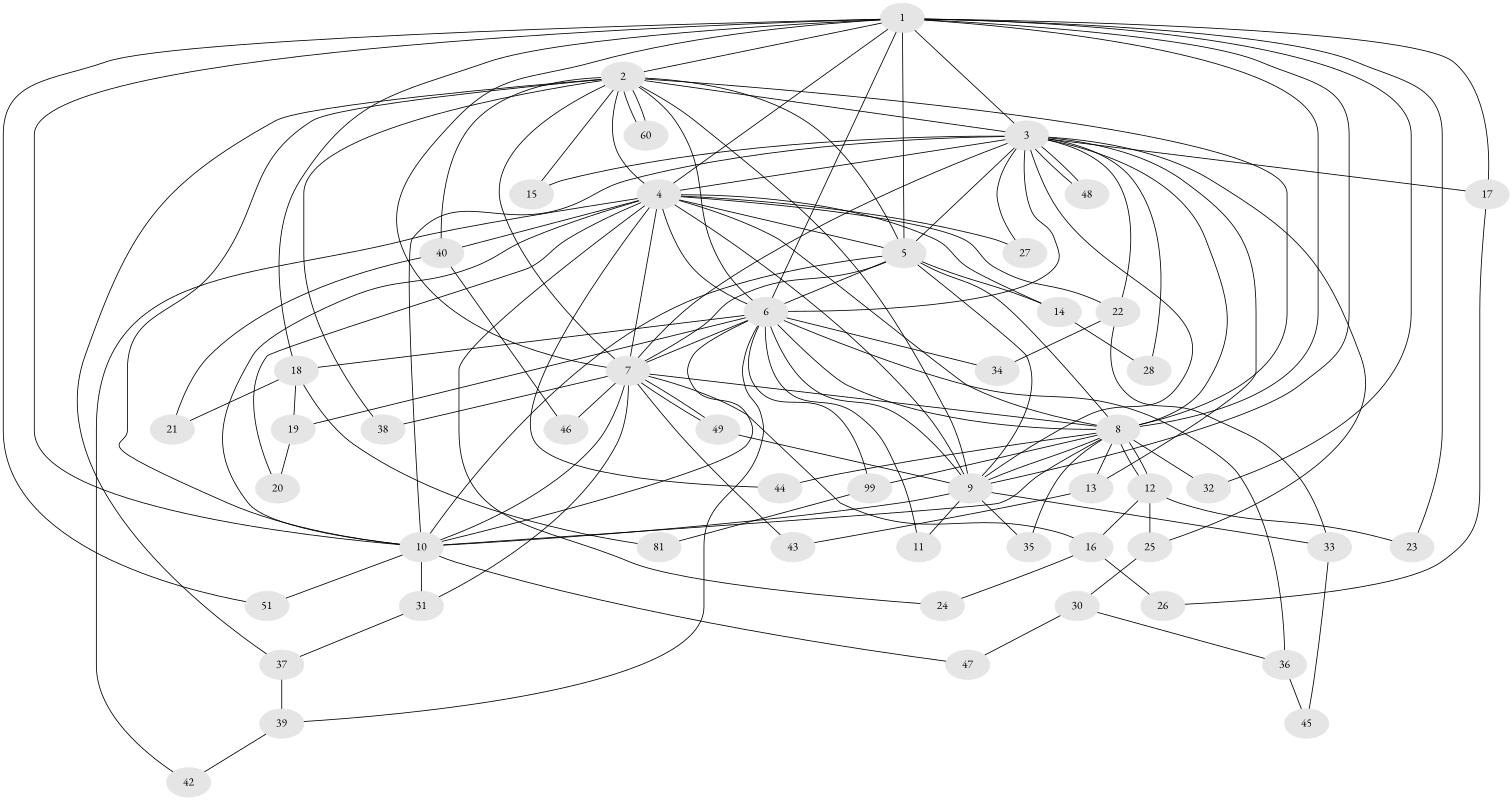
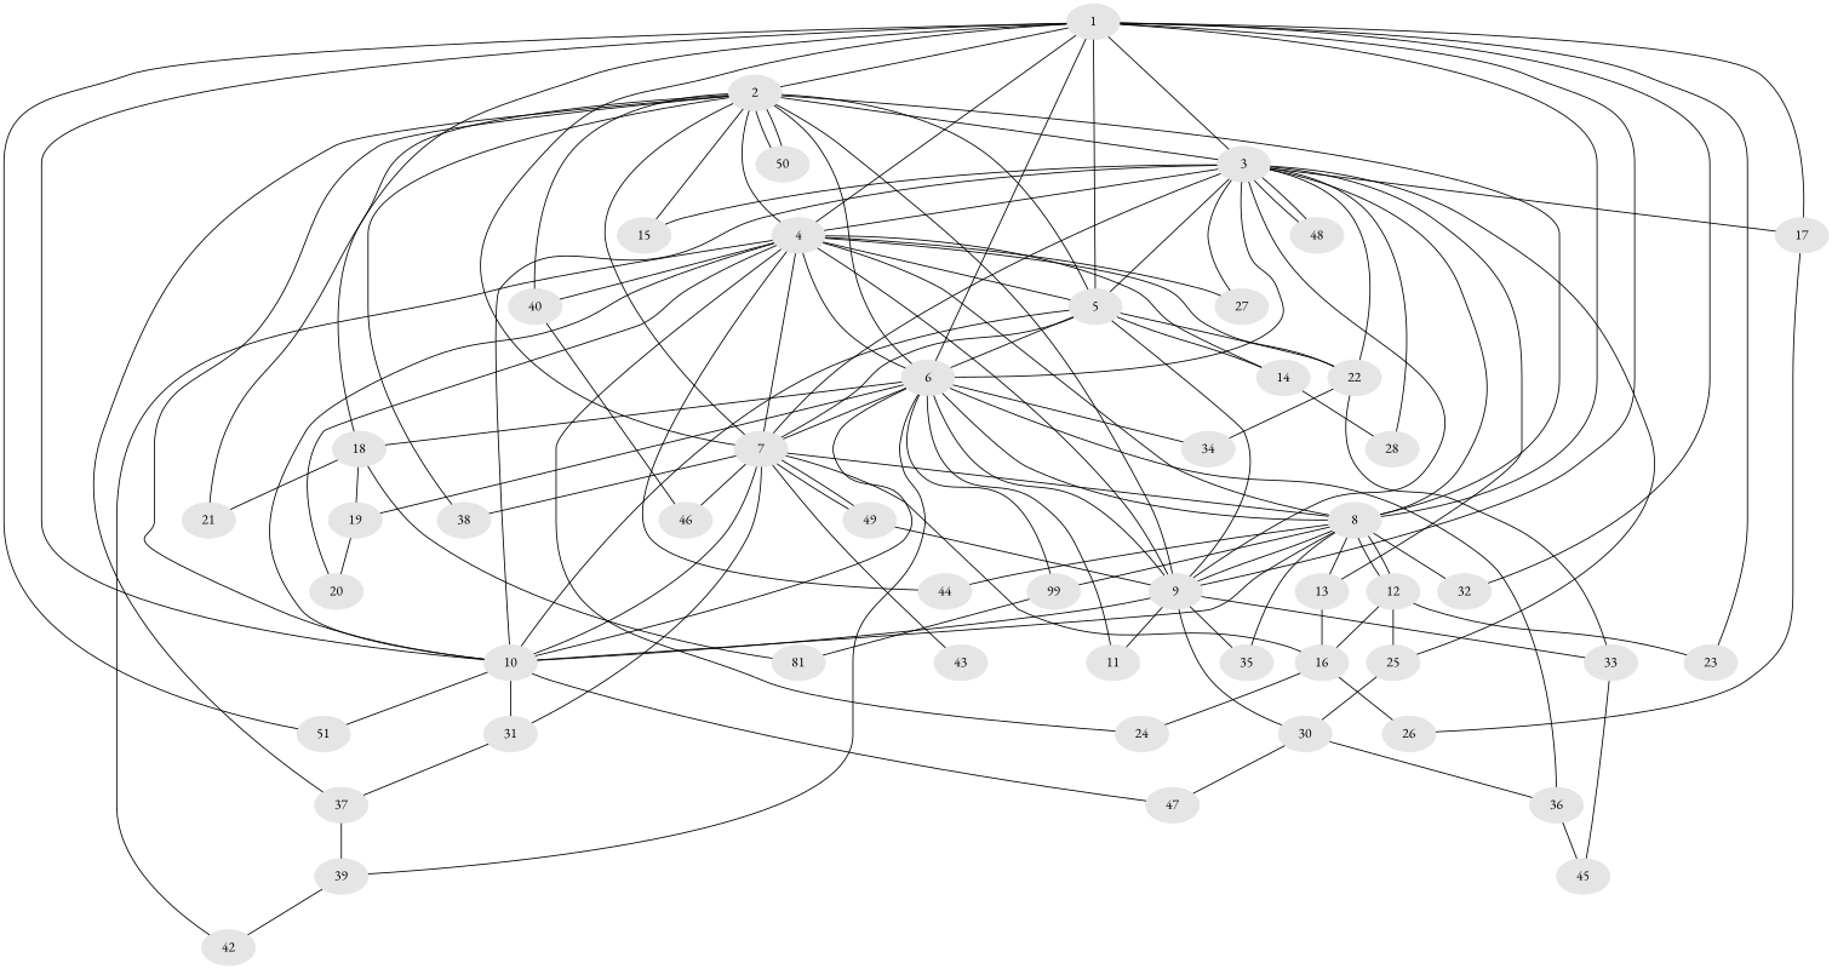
  graph {
    fontname="EB Garamond"
    node [color=gray90 fontname="EB Garamond" style=filled]
    edge [fontname="EB Garamond"]
    1
    2
    3
    4
    5
    6
    7
    8
    9
    10
    17
    18
    23
    32
    51
    15
    21
    37
    38
    40
-   50 [label=60]
+   50
    13
    22
    25
    27
    28
    48
    14
    20
    24
    42
    44
    11
    19
    n35 [label=99]
    34
    36
    39
    16
    31
    43
    46
    49
    12
    35
    30
    33
    47
    26
    n50 [label=81]
    45
    1 -- 2
    1 -- 3
    1 -- 4
    1 -- 5
    1 -- 6
    1 -- 7
    1 -- 8
    1 -- 9
    1 -- 10
    1 -- 17
    1 -- 18
    1 -- 23
    1 -- 32
    1 -- 51
    2 -- 3
    2 -- 4
    2 -- 5
    2 -- 6
    2 -- 7
    2 -- 8
    2 -- 9
    2 -- 10
    2 -- 15
-   40 -- 21
+   2 -- 21
    2 -- 37
    2 -- 38
    2 -- 40
    2 -- 50
    2 -- 50
    3 -- 4
    3 -- 5
    3 -- 6
    3 -- 7
    3 -- 8
    3 -- 9
    3 -- 10
    3 -- 17
    3 -- 15
    3 -- 13
    3 -- 22
    3 -- 25
    3 -- 27
    3 -- 28
    3 -- 48
    3 -- 48
    4 -- 5
    4 -- 6
    4 -- 7
    4 -- 8
    4 -- 9
    4 -- 10
    4 -- 40
    4 -- 22
    4 -- 27
    4 -- 14
    4 -- 20
    4 -- 24
    4 -- 42
    4 -- 44
    5 -- 6
    5 -- 7
-   5 -- 8
+   5 -- 22
    5 -- 9
    5 -- 10
    5 -- 14
    6 -- 7
    6 -- 8
    6 -- 9
    6 -- 10
    6 -- 18
    6 -- 11
    6 -- 19
    6 -- n35
    6 -- 34
    6 -- 36
    6 -- 39
    7 -- 8
    7 -- 10
    7 -- 38
    7 -- 16
    7 -- 31
    7 -- 43
    7 -- 46
    7 -- 49
    7 -- 49
    8 -- 9
    8 -- 10
    8 -- 32
    8 -- 13
    8 -- 44
    8 -- n35
    8 -- 12
    8 -- 12
    8 -- 35
    9 -- 10
    9 -- 11
    9 -- 35
+   9 -- 30
    9 -- 33
    10 -- 51
    10 -- 31
    10 -- 47
    17 -- 26
    18 -- 21
    18 -- 19
    18 -- n50
    37 -- 39
    40 -- 46
-   13 -- 43
+   13 -- 16
    22 -- 34
    22 -- 33
    25 -- 30
    14 -- 28
    19 -- 20
    n35 -- n50
    36 -- 45
    39 -- 42
    16 -- 24
    16 -- 26
    31 -- 37
    49 -- 9
    12 -- 23
    12 -- 25
    12 -- 16
    30 -- 36
    30 -- 47
    33 -- 45
  }
